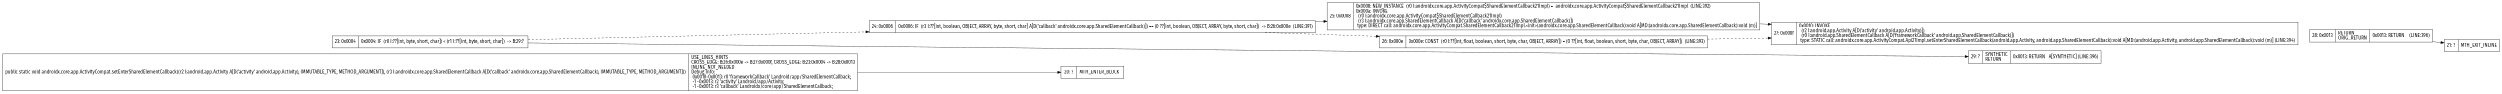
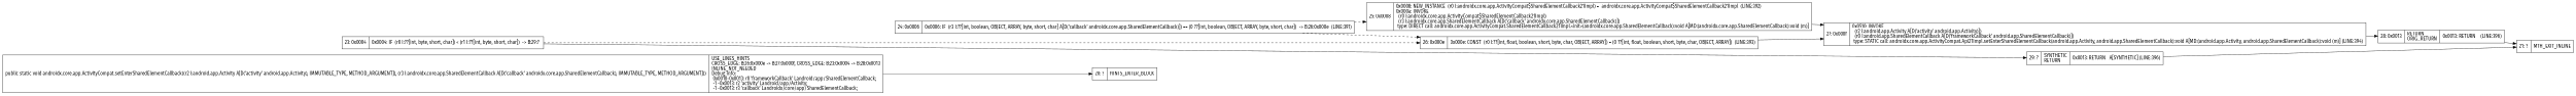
  digraph {
    fontname="Fira Sans"
    rankdir=LR
    node [fontname="Fira Sans" shape=record]
    edge [fontname="Fira Sans"]
-   n1 [label="{20\:\ ?|MTH_ENTER_BLOCK\l}"]
+   n1 [label="{20\:\ ?|HINTS_ENTER_BLOCK\l}"]
    n2 [label="{23\:\ 0x0004|0x0004: IF  (r0 I:??[int, byte, short, char]) \< (r1 I:??[int, byte, short, char])  \-\> B:29:? \l}"]
    n3 [label="{24\:\ 0x0006|0x0006: IF  (r3 I:??[int, boolean, OBJECT, ARRAY, byte, short, char] A[D('callback' androidx.core.app.SharedElementCallback)]) == (0 ??[int, boolean, OBJECT, ARRAY, byte, short, char])  \-\> B:26:0x000e  (LINE:391)\l}"]
    n4 [label="{29\:\ ?|SYNTHETIC\lRETURN\l|0x0013: RETURN   A[SYNTHETIC] (LINE:396)\l}"]
    n5 [label="{25\:\ 0x0008|0x0008: NEW_INSTANCE  (r0 I:androidx.core.app.ActivityCompat$SharedElementCallback21Impl) =  androidx.core.app.ActivityCompat$SharedElementCallback21Impl  (LINE:392)\l0x000a: INVOKE  \l  (r0 I:androidx.core.app.ActivityCompat$SharedElementCallback21Impl)\l  (r3 I:androidx.core.app.SharedElementCallback A[D('callback' androidx.core.app.SharedElementCallback)])\l type: DIRECT call: androidx.core.app.ActivityCompat.SharedElementCallback21Impl.\<init\>(androidx.core.app.SharedElementCallback):void A[MD:(androidx.core.app.SharedElementCallback):void (m)]\l}"]
    n6 [label="{26\:\ 0x000e|0x000e: CONST  (r0 I:??[int, float, boolean, short, byte, char, OBJECT, ARRAY]) = (0 ??[int, float, boolean, short, byte, char, OBJECT, ARRAY])  (LINE:393)\l}"]
    n7 [label="{21\:\ ?|MTH_EXIT_INLINE\l}"]
-   n8 [label="{27\:\ 0x000f|0x0010: INVOKE  \l  (r2 I:android.app.Activity A[D('activity' android.app.Activity)])\l  (r0 I:android.app.SharedElementCallback A[D('frameworkCallback' android.app.SharedElementCallback)])\l type: STATIC call: androidx.core.app.ActivityCompat.Api21Impl.setEnterSharedElementCallback(android.app.Activity, android.app.SharedElementCallback):void A[MD:(android.app.Activity, android.app.SharedElementCallback):void (m)] (LINE:394)\l}"]
+   n8 [label="{27\:\ 0x000f|0x0510: INVOKE  \l  (r2 I:android.app.Activity A[D('activity' android.app.Activity)])\l  (r0 I:android.app.SharedElementCallback A[D('frameworkCallback' android.app.SharedElementCallback)])\l type: STATIC call: androidx.core.app.ActivityCompat.Api21Impl.setEnterSharedElementCallback(android.app.Activity, android.app.SharedElementCallback):void A[MD:(android.app.Activity, android.app.SharedElementCallback):void (m)] (LINE:394)\l}"]
    n9 [label="{28\:\ 0x0013|RETURN\lORIG_RETURN\l|0x0013: RETURN    (LINE:396)\l}"]
    n10 [label="{public static void androidx.core.app.ActivityCompat.setEnterSharedElementCallback((r2 I:android.app.Activity A[D('activity' android.app.Activity), IMMUTABLE_TYPE, METHOD_ARGUMENT]), (r3 I:androidx.core.app.SharedElementCallback A[D('callback' androidx.core.app.SharedElementCallback), IMMUTABLE_TYPE, METHOD_ARGUMENT]))  | USE_LINES_HINTS\lCROSS_EDGE: B:26:0x000e \-\> B:27:0x000f, CROSS_EDGE: B:23:0x0004 \-\> B:28:0x0013\lINLINE_NOT_NEEDED\lDebug Info:\l  0x0010\-0x0013: r0 'frameworkCallback' Landroid\/app\/SharedElementCallback;\l  \-1 \-0x0013: r2 'activity' Landroid\/app\/Activity;\l  \-1 \-0x0013: r3 'callback' Landroidx\/core\/app\/SharedElementCallback;\l}"]
-   n2 -> n3 [style=dashed]
+   n2 -> n6 [style=dashed]
    n2 -> n4
-   n3 -> n5 [style=solid]
+   n3 -> n5 [style=dashed]
    n3 -> n6 [style=dashed]
+   n4 -> n7
    n5 -> n8
-   n6 -> n8 [style=dashed]
+   n6 -> n8
+   n8 -> n9
    n9 -> n7
    n10 -> n1
  }
